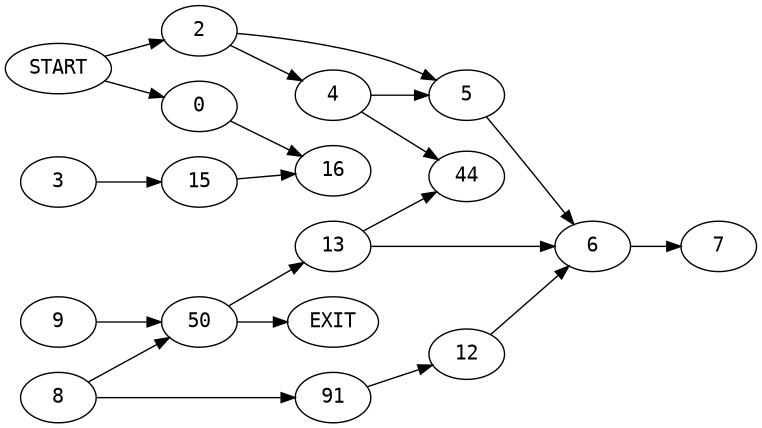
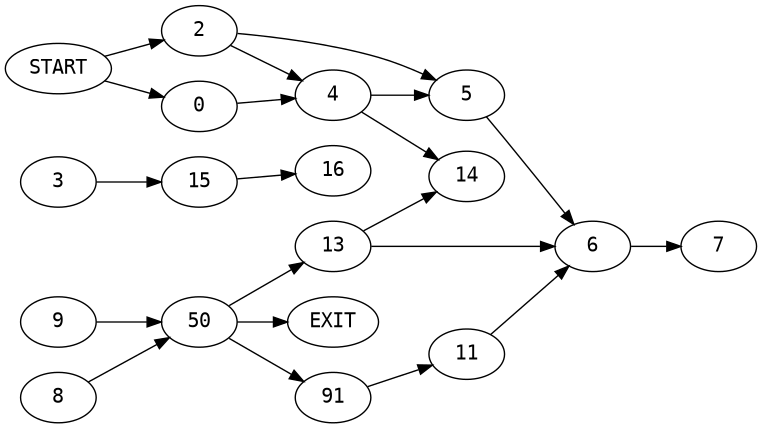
  digraph {
    fontname="DejaVu Sans Mono"
    rankdir=LR
    node [fontname="DejaVu Sans Mono"]
    edge [fontname="DejaVu Sans Mono"]
    n1 [label=START]
    n2 [label=0]
    2
    16
    4
    5
    3
    15
-   14 [label=44]
+   14
    6
    7
    13
    n13 [label=50]
    8
    9
    n16 [label=91]
    n17 [label=EXIT]
-   12
+   12 [label=11]
    n1 -> n2
    n1 -> 2
-   n2 -> 16
+   n2 -> 4
    2 -> 4
    2 -> 5
    4 -> 5
    4 -> 14
    5 -> 6
    3 -> 15
    15 -> 16
    6 -> 7
    13 -> 14
    13 -> 6
    n13 -> 13 [tailport=s2]
-   8 -> n16
+   n13 -> n16
    n13 -> n17
    8 -> n13
    9 -> n13
    n16 -> 12
    12 -> 6
  }
